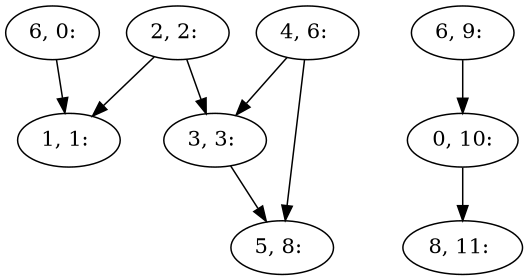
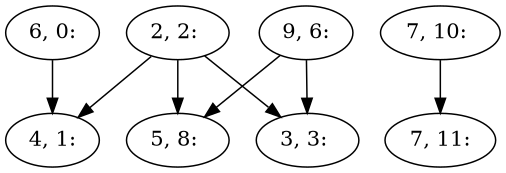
  digraph {
    n1 [label="6, 0:"]
-   n2 [label="1, 1: "]
+   n2 [label="4, 1:"]
    n3 [label="2, 2: "]
    n4 [label="3, 3: "]
    n5 [label="5, 8: "]
-   n6 [label="4, 6: "]
-   n7 [label="6, 9: "]
-   n8 [label="0, 10:"]
-   n9 [label="8, 11: "]
+   n6 [label="9, 6:"]
+   n8 [label="7, 10: "]
+   n9 [label="7, 11:"]
    n1 -> n2
    n3 -> n2
    n3 -> n4
-   n4 -> n5
+   n3 -> n5
    n6 -> n4
    n6 -> n5
-   n7 -> n8
    n8 -> n9
  }
